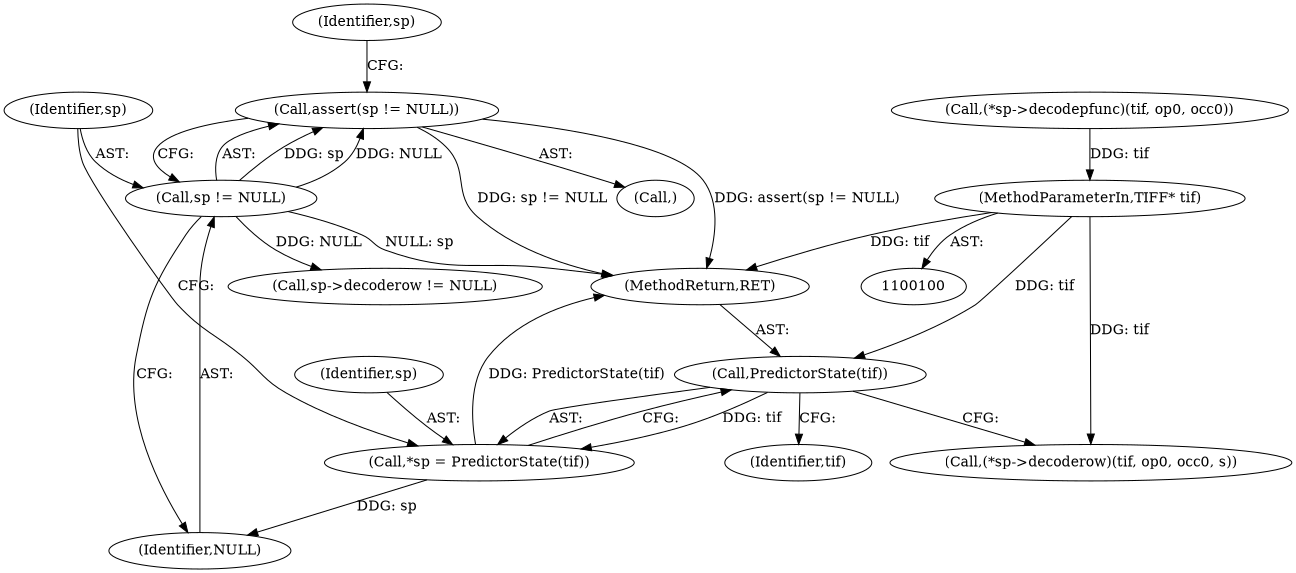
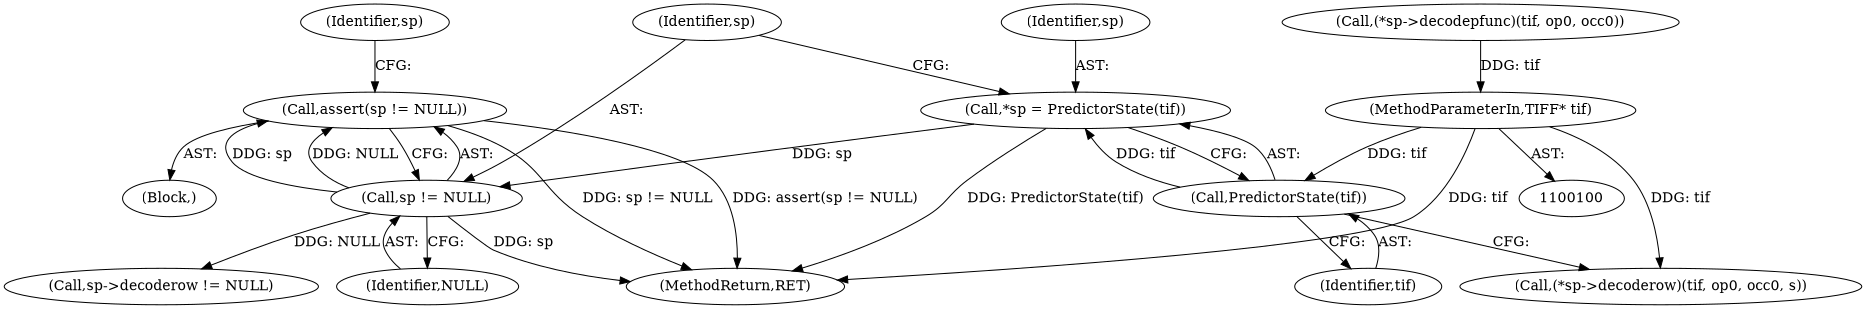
  digraph {
    n1 [label="(Call,assert(sp != NULL))"]
    n2 [label="(Call,sp != NULL)"]
-   n3 [label="(Call,)"]
+   n3 [label="(Block,)"]
    n4 [label="(MethodReturn,RET)"]
    n5 [label="(Identifier,NULL)"]
    n6 [label="(Call,sp->decoderow != NULL)"]
    n7 [label="(Call,*sp = PredictorState(tif))"]
    n8 [label="(Call,PredictorState(tif))"]
    n9 [label="(Call,(*sp->decoderow)(tif, op0, occ0, s))"]
    n10 [label="(Identifier,tif)"]
    n11 [label="(MethodParameterIn,TIFF* tif)"]
    n12 [label=1100100]
    n13 [label="(Call,(*sp->decodepfunc)(tif, op0, occ0))"]
    n14 [label="(Identifier,sp)"]
    n15 [label="(Identifier,sp)"]
    n16 [label="(Identifier,sp)"]
    n1 -> n2 [label="CFG: "]
    n1 -> n3 [label="AST: "]
    n1 -> n4 [label="DDG: sp != NULL"]
    n1 -> n4 [label="DDG: assert(sp != NULL)"]
    n2 -> n1 [label="AST: "]
    n2 -> n1 [label="DDG: sp"]
    n2 -> n1 [label="DDG: NULL"]
-   n2 -> n4 [label="NULL: sp"]
+   n2 -> n4 [label="DDG: sp"]
    n2 -> n5 [label="CFG: "]
    n2 -> n6 [label="DDG: NULL"]
    n5 -> n2 [label="AST: "]
-   n7 -> n5 [label="DDG: sp"]
+   n7 -> n2 [label="DDG: sp"]
    n7 -> n4 [label="DDG: PredictorState(tif)"]
    n7 -> n8 [label="CFG: "]
    n8 -> n7 [label="AST: "]
    n8 -> n7 [label="DDG: tif"]
    n8 -> n9 [label="CFG: "]
    n8 -> n10 [label="CFG: "]
-   n4 -> n8 [label="AST: "]
+   n10 -> n8 [label="AST: "]
    n11 -> n4 [label="DDG: tif"]
    n11 -> n8 [label="DDG: tif"]
    n11 -> n9 [label="DDG: tif"]
    n11 -> n12 [label="AST: "]
    n13 -> n11 [label="DDG: tif"]
    n14 -> n2 [label="AST: "]
    n14 -> n7 [label="CFG: "]
    n15 -> n7 [label="AST: "]
    n16 -> n1 [label="CFG: "]
  }
